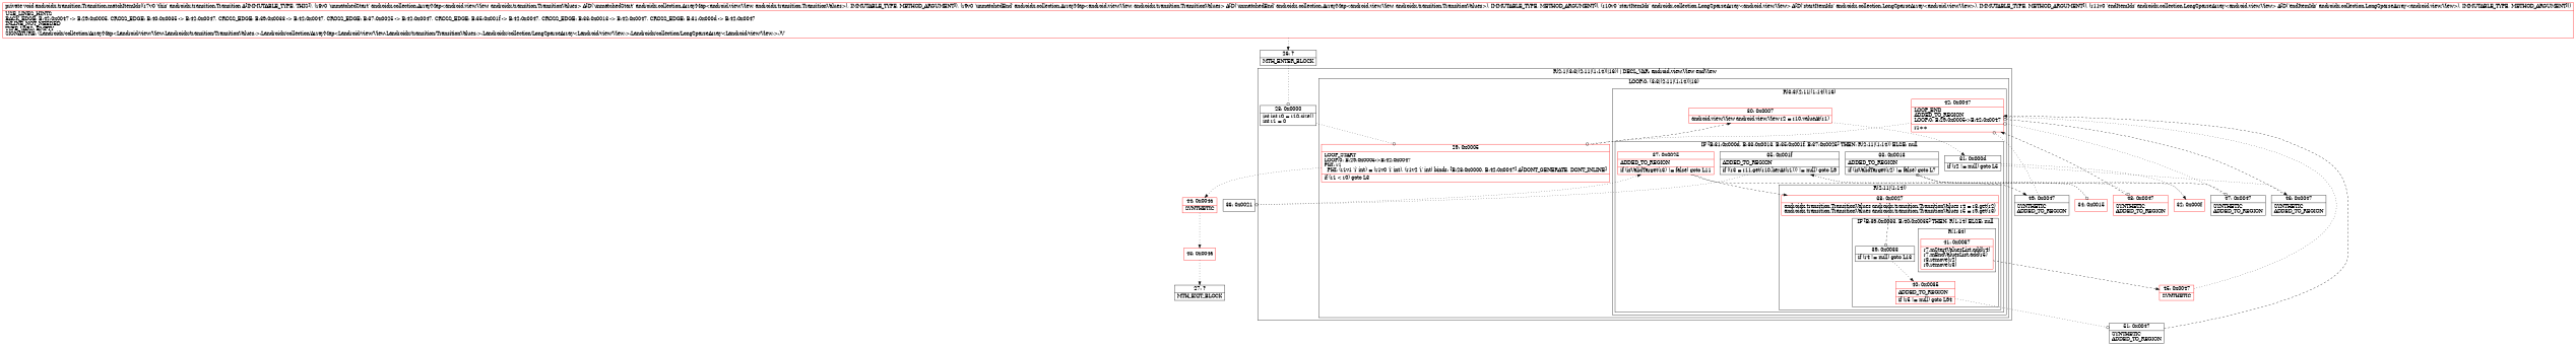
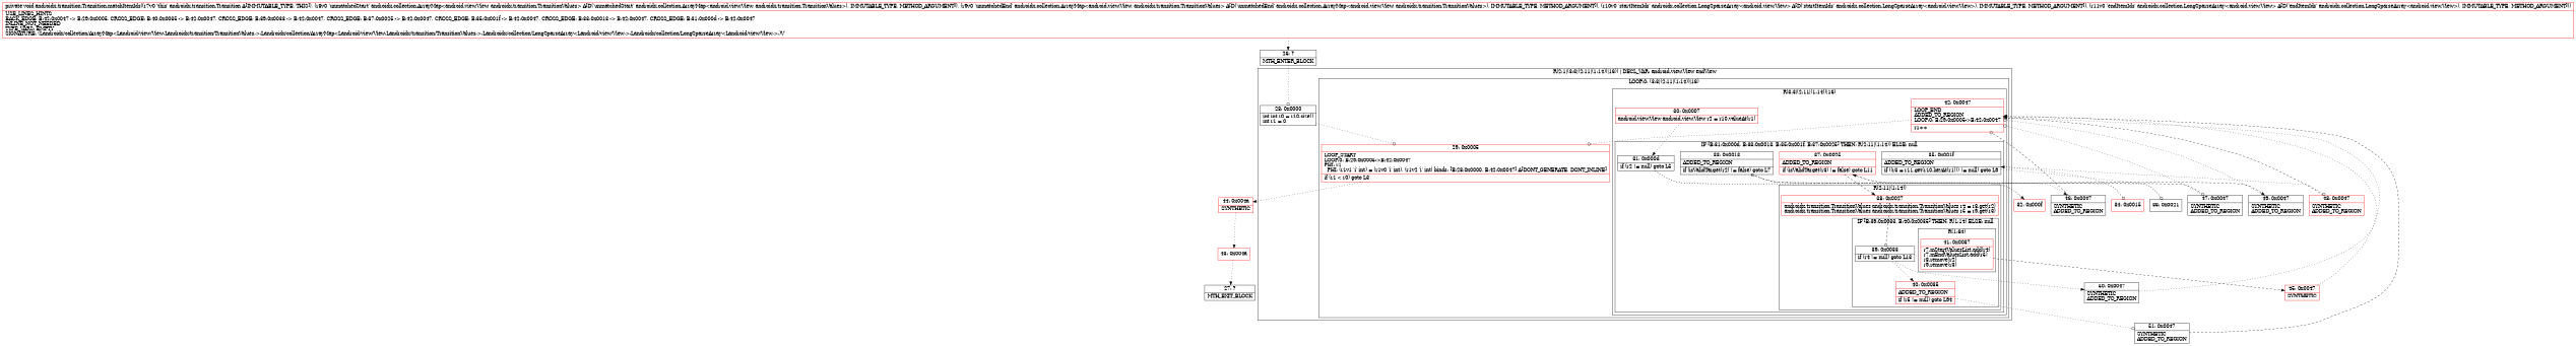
  digraph {
    node [color=red shape=record]
    edge [arrowhead=normal style=dotted]
    n1 [label="{41\:\ 0x0037|r7.mStartValuesList.add(r4)\lr7.mEndValuesList.add(r5)\lr8.remove(r2)\lr9.remove(r3)\l}"]
    n2 [color=black label="{39\:\ 0x0033|if (r4 != null) goto L13\l}"]
    n3 [label="{40\:\ 0x0035|ADDED_TO_REGION\l|if (r5 != null) goto L94\l}"]
    n4 [label="{38\:\ 0x0027|androidx.transition.TransitionValues androidx.transition.TransitionValues r4 = r8.get(r2)\landroidx.transition.TransitionValues androidx.transition.TransitionValues r5 = r9.get(r3)\l}"]
    n5 [color=black label="{31\:\ 0x000d|if (r2 != null) goto L5\l}"]
    n6 [color=black label="{33\:\ 0x0013|ADDED_TO_REGION\l|if (isValidTarget(r2) != false) goto L7\l}"]
    n7 [color=black label="{35\:\ 0x001f|ADDED_TO_REGION\l|if ((r3 = r11.get(r10.keyAt(r1))) != null) goto L9\l}"]
    n8 [label="{37\:\ 0x0025|ADDED_TO_REGION\l|if (isValidTarget(r3) != false) goto L11\l}"]
    n9 [label="{30\:\ 0x0007|android.view.View android.view.View r2 = r10.valueAt(r1)\l}"]
    n10 [label="{42\:\ 0x0047|LOOP_END\lADDED_TO_REGION\lLOOP:0: B:29:0x0005\-\>B:42:0x0047\l|r1++\l}"]
    n11 [label="{29\:\ 0x0005|LOOP_START\lLOOP:0: B:29:0x0005\-\>B:42:0x0047\lPHI: r1 \l  PHI: (r1v1 'i' int) = (r1v0 'i' int), (r1v2 'i' int) binds: [B:28:0x0000, B:42:0x0047] A[DONT_GENERATE, DONT_INLINE]\l|if (r1 \< r0) goto L3\l}"]
    n12 [color=black label="{28\:\ 0x0000|int int r0 = r10.size()\lint r1 = 0\l}"]
    n13 [label="{45\:\ 0x0047|SYNTHETIC\l}"]
+   n14 [color=black label="{50\:\ 0x0047|SYNTHETIC\lADDED_TO_REGION\l}"]
    n15 [color=black label="{51\:\ 0x0047|SYNTHETIC\lADDED_TO_REGION\l}"]
    n16 [label="{32\:\ 0x000f}"]
    n17 [color=black label="{46\:\ 0x0047|SYNTHETIC\lADDED_TO_REGION\l}"]
    n18 [label="{34\:\ 0x0015}"]
    n19 [color=black label="{47\:\ 0x0047|SYNTHETIC\lADDED_TO_REGION\l}"]
    n20 [color=black label="{36\:\ 0x0021}"]
    n21 [label="{48\:\ 0x0047|SYNTHETIC\lADDED_TO_REGION\l}"]
    n22 [color=black label="{49\:\ 0x0047|SYNTHETIC\lADDED_TO_REGION\l}"]
    n23 [label="{44\:\ 0x004a|SYNTHETIC\l}"]
    n24 [label="{43\:\ 0x004a}"]
    n25 [color=black label="{26\:\ ?|MTH_ENTER_BLOCK\l}"]
    n26 [color=black label="{27\:\ ?|MTH_EXIT_BLOCK\l}"]
    n27 [label="{private void androidx.transition.Transition.matchItemIds((r7v0 'this' androidx.transition.Transition A[IMMUTABLE_TYPE, THIS]), (r8v0 'unmatchedStart' androidx.collection.ArrayMap\<android.view.View, androidx.transition.TransitionValues\> A[D('unmatchedStart' androidx.collection.ArrayMap\<android.view.View, androidx.transition.TransitionValues\>), IMMUTABLE_TYPE, METHOD_ARGUMENT]), (r9v0 'unmatchedEnd' androidx.collection.ArrayMap\<android.view.View, androidx.transition.TransitionValues\> A[D('unmatchedEnd' androidx.collection.ArrayMap\<android.view.View, androidx.transition.TransitionValues\>), IMMUTABLE_TYPE, METHOD_ARGUMENT]), (r10v0 'startItemIds' androidx.collection.LongSparseArray\<android.view.View\> A[D('startItemIds' androidx.collection.LongSparseArray\<android.view.View\>), IMMUTABLE_TYPE, METHOD_ARGUMENT]), (r11v0 'endItemIds' androidx.collection.LongSparseArray\<android.view.View\> A[D('endItemIds' androidx.collection.LongSparseArray\<android.view.View\>), IMMUTABLE_TYPE, METHOD_ARGUMENT]))  | USE_LINES_HINTS\lBACK_EDGE: B:42:0x0047 \-\> B:29:0x0005, CROSS_EDGE: B:40:0x0035 \-\> B:42:0x0047, CROSS_EDGE: B:39:0x0033 \-\> B:42:0x0047, CROSS_EDGE: B:37:0x0025 \-\> B:42:0x0047, CROSS_EDGE: B:35:0x001f \-\> B:42:0x0047, CROSS_EDGE: B:33:0x0013 \-\> B:42:0x0047, CROSS_EDGE: B:31:0x000d \-\> B:42:0x0047\lINLINE_NOT_NEEDED\lTYPE_VARS: EMPTY\lSIGNATURE: (Landroidx\/collection\/ArrayMap\<Landroid\/view\/View;Landroidx\/transition\/TransitionValues;\>;Landroidx\/collection\/ArrayMap\<Landroid\/view\/View;Landroidx\/transition\/TransitionValues;\>;Landroidx\/collection\/LongSparseArray\<Landroid\/view\/View;\>;Landroidx\/collection\/LongSparseArray\<Landroid\/view\/View;\>;)V\l}"]
    subgraph cluster_1 {
      label="R(2:1|(3:3|(2:11|(1:14))|16)) | DECL_VAR: android.view.View endView\l"
      n12
      subgraph cluster_2 {
        label="LOOP:0: (3:3|(2:11|(1:14))|16)"
        n11
        subgraph cluster_3 {
          label="R(3:3|(2:11|(1:14))|16)"
          n9
          n10
          subgraph cluster_4 {
            label="IF [B:31:0x000d, B:33:0x0013, B:35:0x001f, B:37:0x0025] THEN: R(2:11|(1:14)) ELSE: null"
            n5
            n6
            n7
            n8
            subgraph cluster_5 {
              label="R(2:11|(1:14))"
              n4
              subgraph cluster_6 {
                label="IF [B:39:0x0033, B:40:0x0035] THEN: R(1:14) ELSE: null"
                n2
                n3
                subgraph cluster_7 {
                  label="R(1:64)"
                  n1
                }
              }
            }
          }
        }
      }
    }
    n1 -> n13 [style=dashed]
    n2 -> n3
+   n2 -> n14
    n3 -> n15 [arrowhead=odot]
    n4 -> n2 [arrowhead=odot style=dashed]
    n5 -> n16
    n5 -> n17
    n6 -> n18 [arrowhead=odot]
    n6 -> n19 [arrowhead=odot style=dashed]
    n7 -> n20 [arrowhead=odot]
    n7 -> n21 [arrowhead=odot]
    n8 -> n4 [style=dashed]
    n8 -> n22 [style=dashed]
    n9 -> n5
    n10 -> n11 [arrowhead=odot]
-   n11 -> n9 [style=dashed]
    n11 -> n23
    n12 -> n11 [arrowhead=odot]
    n13 -> n10 [arrowhead=odot]
+   n14 -> n10
    n15 -> n10 [style=dashed]
    n16 -> n6 [arrowhead=odot]
    n17 -> n10 [arrowhead=odot style=dashed]
    n18 -> n7
    n19 -> n10 [arrowhead=odot]
    n20 -> n8
    n21 -> n10 [style=dashed]
    n22 -> n10 [arrowhead=odot]
    n23 -> n24
    n24 -> n26
    n25 -> n12 [arrowhead=odot]
    n27 -> n25
  }
